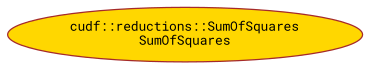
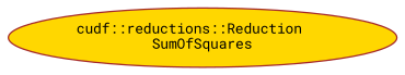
  digraph {
    rankdir=LR
    fontname="Roboto Mono"
-   n1 [color=brown fillcolor=gold fontname="Roboto Mono" fontsize=10 height=0.2 label="cudf::reductions::SumOfSquares\lSumOfSquares" shape=ellipse style=filled width=0.4]
+   n1 [color=brown fillcolor=gold fontname="Roboto Mono" fontsize=10 height=0.2 label="cudf::reductions::Reduction\lSumOfSquares" shape=ellipse style=filled width=0.4]
  }
